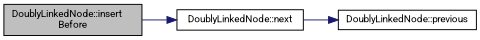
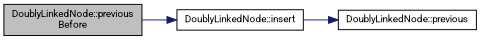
  digraph {
    fontname=Roboto
    rankdir=LR
    node [color=black fillcolor=white fontname=Roboto fontsize=10 shape=record style=filled]
    edge [color=midnightblue fontname=Roboto fontsize=10 labelfontname=Helvetica labelfontsize=10 style=solid]
-   n1 [fillcolor=grey75 fontcolor=black height=0.2 label="DoublyLinkedNode::insert\lBefore" width=0.4]
-   n2 [height=0.2 label="DoublyLinkedNode::next" width=0.4]
+   n1 [fillcolor=grey75 fontcolor=black height=0.2 label="DoublyLinkedNode::previous\lBefore" width=0.4]
+   n2 [height=0.2 label="DoublyLinkedNode::insert" width=0.4]
    n3 [height=0.2 label="DoublyLinkedNode::previous" width=0.4]
    n1 -> n2
    n2 -> n3
  }
